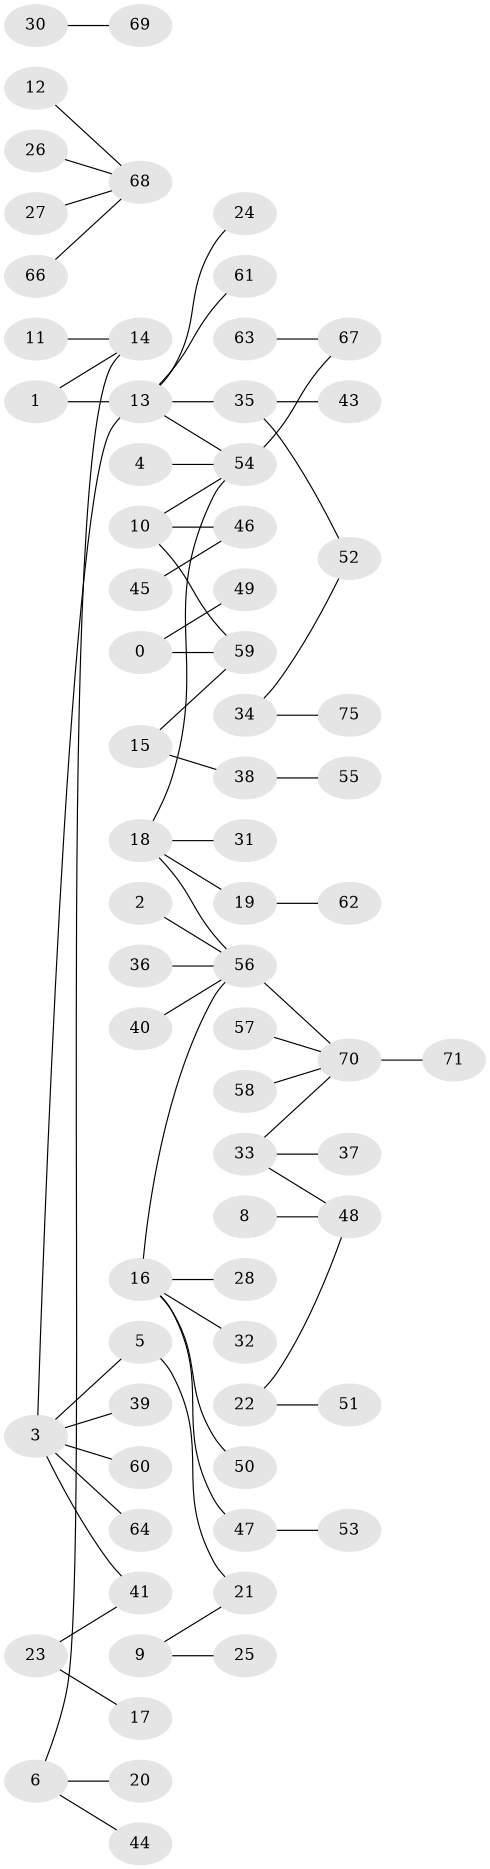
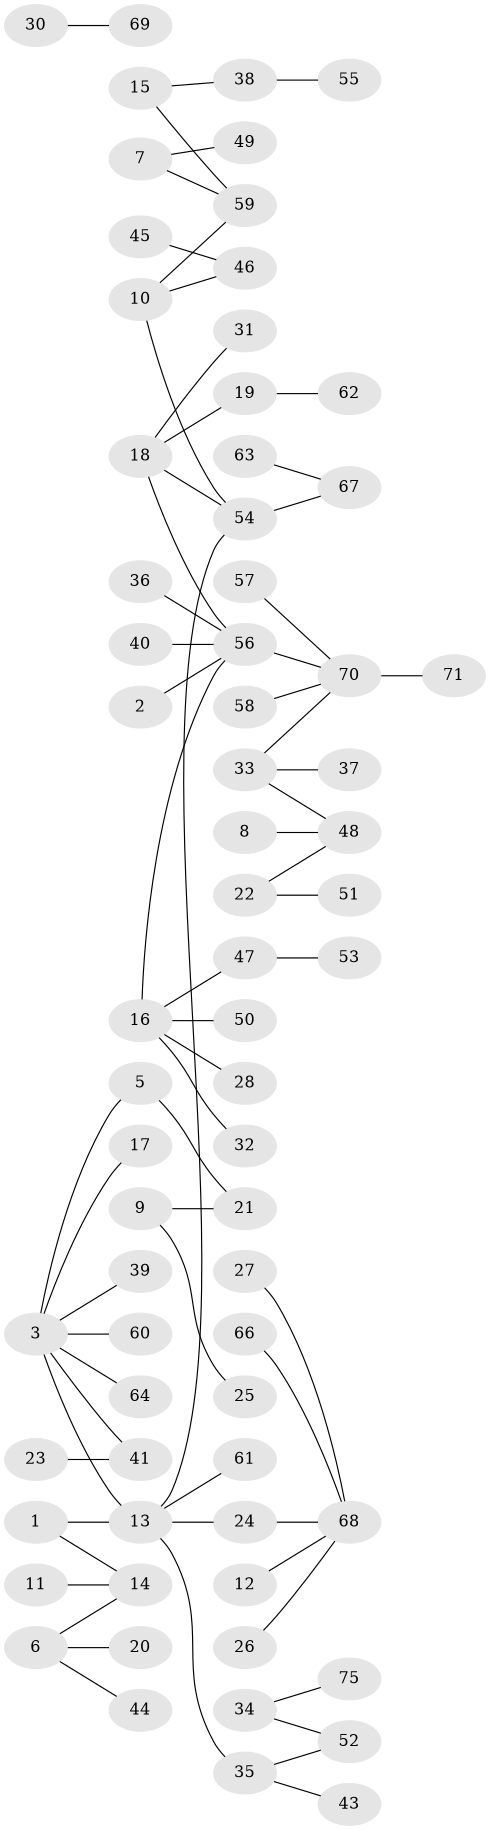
  graph {
    rankdir=LR
    node [color=gray90 style=filled]
    edge [weight=1.0]
    1
    13
    14
    54
    24
    35
    61
    2
    56
    70
    3
    5
    17
    39
    41
    60
    64
    21
-   4
    67
    6
    20
    44
-   7 [label=0]
+   7
    49
    59
    8
    48
    9
    25
    10
    46
    11
    12
    68
    52
    43
    15
    38
    55
    16
    28
    32
    47
    50
    53
    18
    19
    31
    62
    22
    51
    23
    26
    27
    30
    69
    33
    37
    71
    34
    n62 [label=75]
    36
    40
    45
    57
    58
    63
    66
    1 -- 13
    1 -- 14
    13 -- 54
    13 -- 24
    13 -- 35
    13 -- 61
    54 -- 67
+   24 -- 68
    35 -- 52
    35 -- 43
    2 -- 56
    56 -- 70
    70 -- 71
    3 -- 13
    3 -- 5
-   23 -- 17
+   3 -- 17
    3 -- 39
    3 -- 41
    3 -- 60
    3 -- 64
    5 -- 21
-   4 -- 54
    6 -- 14
    6 -- 20
    6 -- 44
    7 -- 49
    7 -- 59
    8 -- 48
    9 -- 21
    9 -- 25
    10 -- 54
    10 -- 59
    10 -- 46
    11 -- 14
    12 -- 68
    15 -- 59
    15 -- 38
    38 -- 55
    16 -- 56
    16 -- 28
    16 -- 32
    16 -- 47
    16 -- 50
    47 -- 53
    18 -- 54
    18 -- 56
    18 -- 19
    18 -- 31
    19 -- 62
    22 -- 48
    22 -- 51
    23 -- 41
    26 -- 68
    27 -- 68
    30 -- 69
    33 -- 70
    33 -- 48
    33 -- 37
    34 -- 52
    34 -- n62
    36 -- 56
    40 -- 56
    45 -- 46
    57 -- 70
    58 -- 70
    63 -- 67
    66 -- 68
  }
